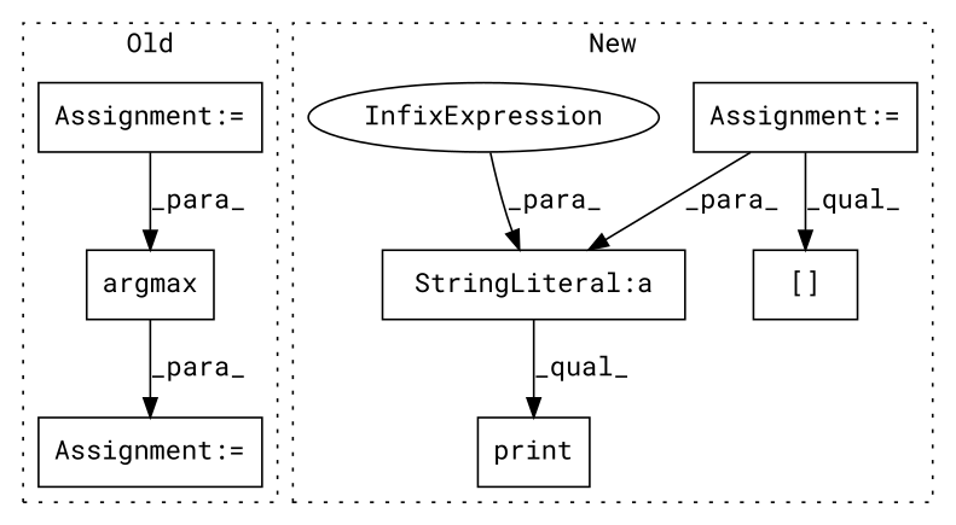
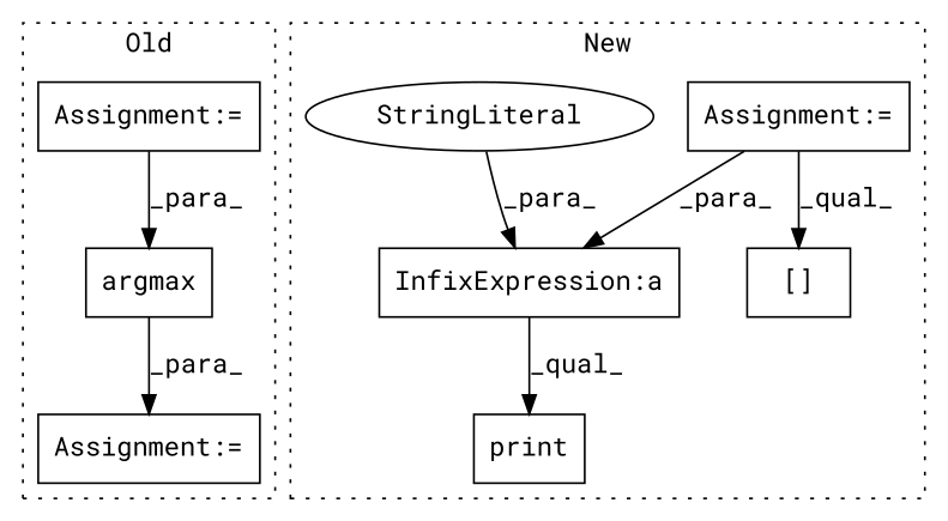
  digraph {
    fontname="Roboto Mono"
    node [a=7 fontname="Roboto Mono" shape=box]
    edge [fontname="Roboto Mono"]
    n1 [a=32 l="7,1" label=argmax s="6629,6637"]
    n2 [l=1 label="Assignment:=" s=6622]
    n3 [l=20 label="Assignment:=" s=6589]
    n4 [a=32 l="6,1" label=print s="8411,8468"]
    n5 [l=12 label="Assignment:=" s=7869]
-   n6 [a=27 l=3 label="StringLiteral:a" s=8461]
+   n6 [a=27 l=3 label="InfixExpression:a" s=8461]
    n7 [a=2 l="12,1" label="[]" s="8267,8280"]
-   n8 [a=45 l=44 label=InfixExpression s=8417 shape=ellipse]
+   n8 [a=45 l=44 label=StringLiteral s=8417 shape=ellipse]
    subgraph cluster_1 {
      label=Old
      style=dotted
      n1
      n2
      n3
    }
    subgraph cluster_2 {
      label=New
      style=dotted
      n4
      n5
      n6
      n7
      n8
    }
    n1 -> n2 [label=_para_]
    n3 -> n1 [label=_para_]
    n5 -> n6 [label=_para_]
    n5 -> n7 [label=_qual_]
    n6 -> n4 [label=_qual_]
    n8 -> n6 [label=_para_]
  }
